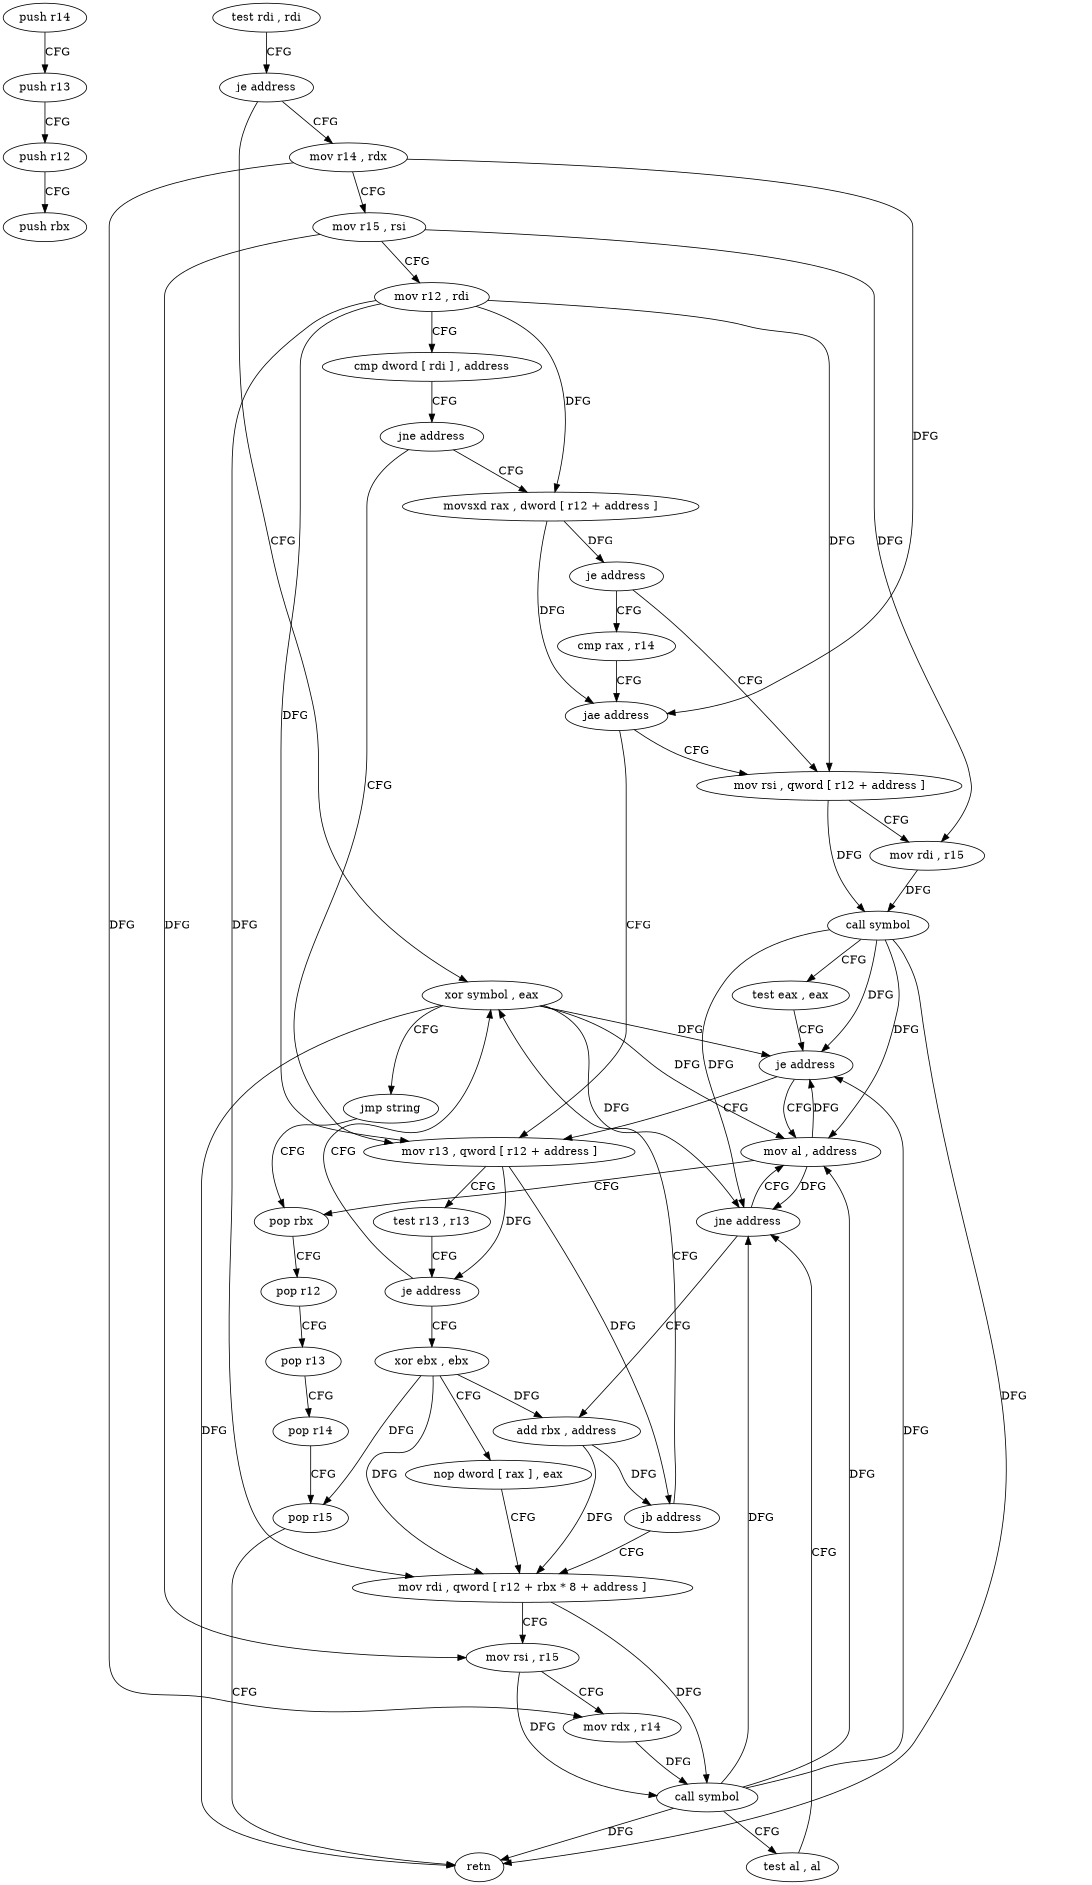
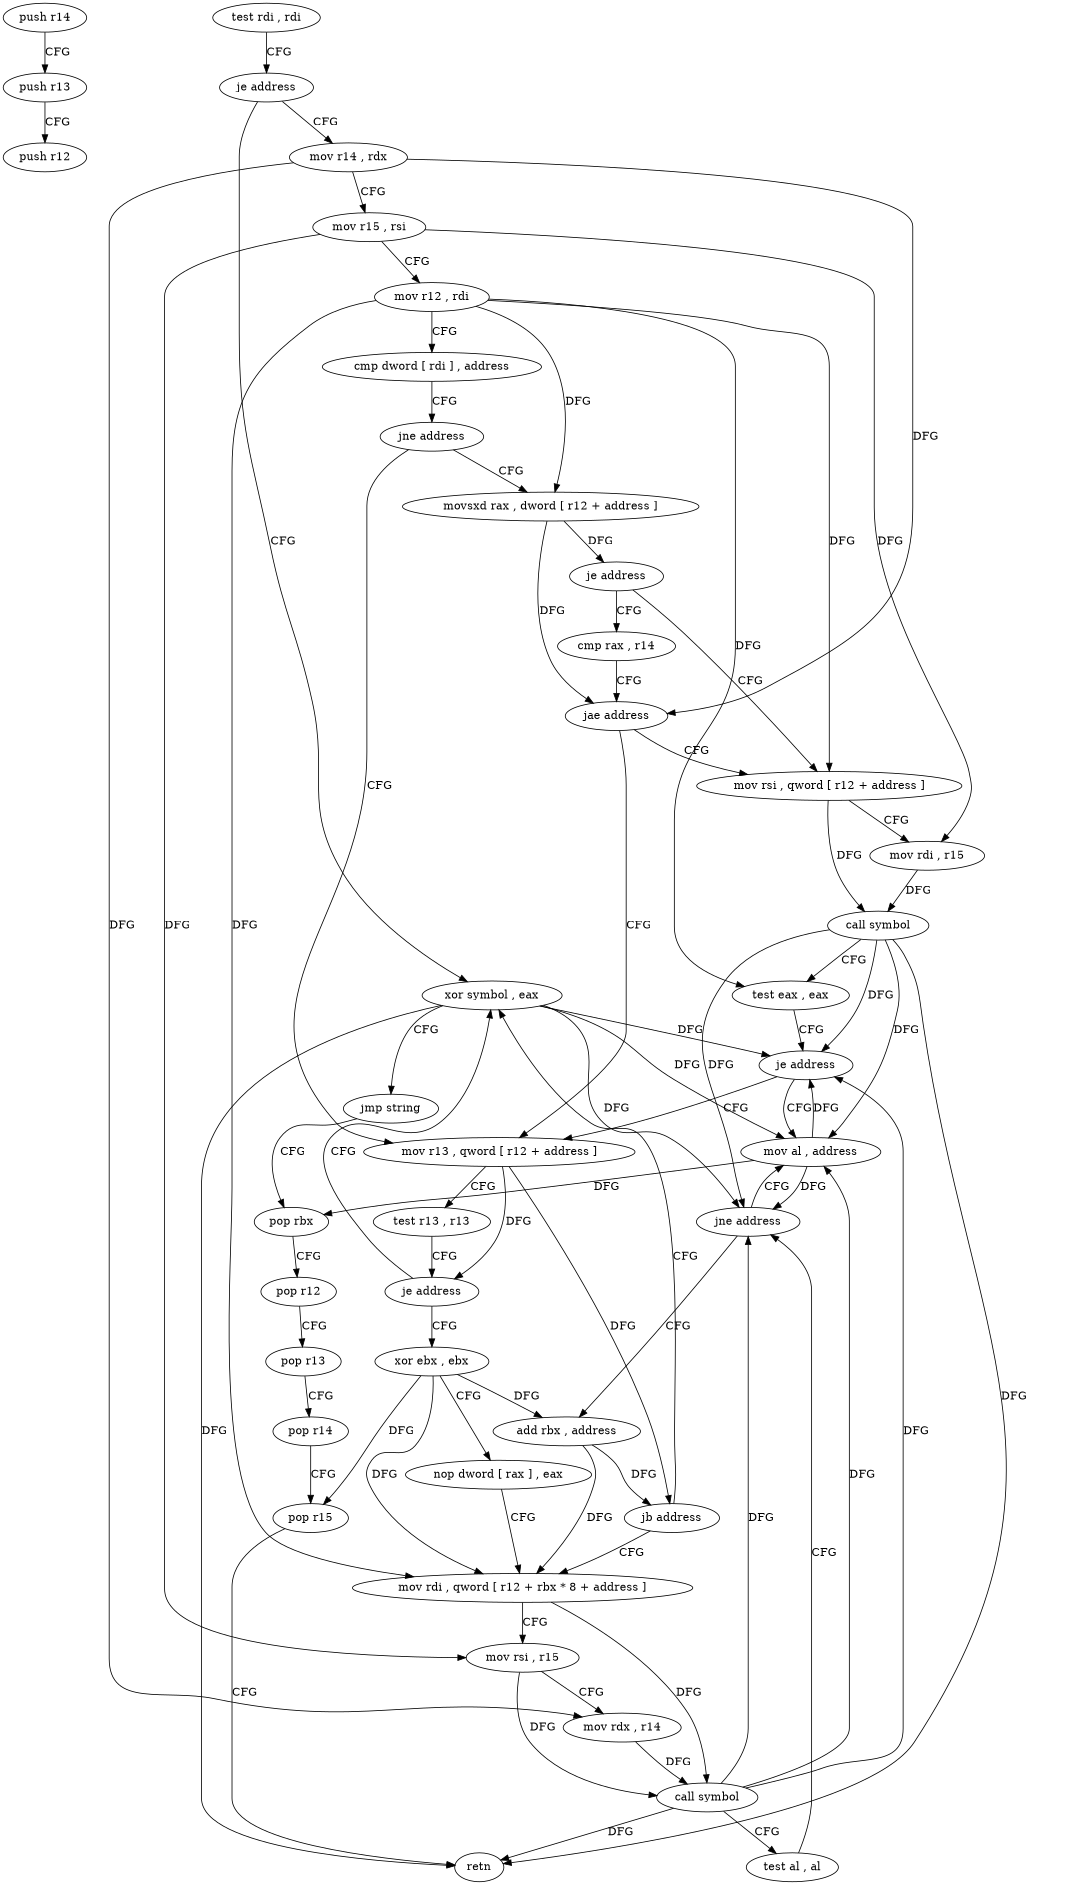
  digraph {
    n1 [label="push r14"]
    n2 [label="push r13"]
    n3 [label="push r12"]
-   n4 [label="push rbx"]
    n5 [label="test rdi , rdi"]
    n6 [label="je address"]
    n7 [label="xor symbol , eax"]
    n8 [label="mov r14 , rdx"]
    n9 [label="jmp string"]
    n10 [label=retn]
    n11 [label="je address"]
    n12 [label="mov al , address"]
    n13 [label="jne address"]
    n14 [label="mov r15 , rsi"]
    n15 [label="jae address"]
    n16 [label="mov rdx , r14"]
    n17 [label="pop rbx"]
    n18 [label="mov r13 , qword [ r12 + address ]"]
    n19 [label="add rbx , address"]
    n20 [label="mov r12 , rdi"]
    n21 [label="mov rdi , r15"]
    n22 [label="mov rsi , r15"]
    n23 [label="mov rsi , qword [ r12 + address ]"]
    n24 [label="call symbol"]
    n25 [label="pop r12"]
    n26 [label="pop r13"]
    n27 [label="cmp dword [ rdi ] , address"]
    n28 [label="movsxd rax , dword [ r12 + address ]"]
    n29 [label="mov rdi , qword [ r12 + rbx * 8 + address ]"]
    n30 [label="call symbol"]
    n31 [label="jne address"]
    n32 [label="test r13 , r13"]
    n33 [label="je address"]
    n34 [label="jb address"]
    n35 [label="je address"]
    n36 [label="xor ebx , ebx"]
    n37 [label="cmp rax , r14"]
    n38 [label="pop r14"]
    n39 [label="pop r15"]
    n40 [label="nop dword [ rax ] , eax"]
    n41 [label="test eax , eax"]
    n42 [label="test al , al"]
    n1 -> n2 [label=CFG]
    n2 -> n3 [label=CFG]
-   n3 -> n4 [label=CFG]
    n5 -> n6 [label=CFG]
    n6 -> n7 [label=CFG]
    n6 -> n8 [label=CFG]
    n7 -> n9 [label=CFG]
    n7 -> n10 [label=DFG]
    n7 -> n11 [label=DFG]
    n7 -> n12 [label=DFG]
    n7 -> n13 [label=DFG]
    n8 -> n14 [label=CFG]
    n8 -> n15 [label=DFG]
    n8 -> n16 [label=DFG]
    n9 -> n17 [label=CFG]
    n11 -> n12 [label=CFG]
    n11 -> n18 [label=CFG]
    n12 -> n11 [label=DFG]
    n12 -> n13 [label=DFG]
-   n12 -> n17 [label=CFG]
+   n12 -> n17 [label=DFG]
    n13 -> n12 [label=CFG]
    n13 -> n19 [label=CFG]
    n14 -> n20 [label=CFG]
    n14 -> n21 [label=DFG]
    n14 -> n22 [label=DFG]
    n15 -> n18 [label=CFG]
    n15 -> n23 [label=CFG]
    n16 -> n24 [label=DFG]
    n17 -> n25 [label=CFG]
    n18 -> n32 [label=CFG]
    n18 -> n33 [label=DFG]
    n18 -> n34 [label=DFG]
    n19 -> n29 [label=DFG]
    n19 -> n34 [label=DFG]
-   n20 -> n18 [label=DFG]
+   n20 -> n41 [label=DFG]
    n20 -> n23 [label=DFG]
    n20 -> n27 [label=CFG]
    n20 -> n28 [label=DFG]
    n20 -> n29 [label=DFG]
    n21 -> n30 [label=DFG]
    n22 -> n16 [label=CFG]
    n22 -> n24 [label=DFG]
    n23 -> n21 [label=CFG]
    n23 -> n30 [label=DFG]
    n24 -> n10 [label=DFG]
    n24 -> n11 [label=DFG]
    n24 -> n12 [label=DFG]
    n24 -> n13 [label=DFG]
    n24 -> n42 [label=CFG]
    n25 -> n26 [label=CFG]
    n26 -> n38 [label=CFG]
    n27 -> n31 [label=CFG]
    n28 -> n15 [label=DFG]
    n28 -> n35 [label=DFG]
    n29 -> n22 [label=CFG]
    n29 -> n24 [label=DFG]
    n30 -> n10 [label=DFG]
    n30 -> n11 [label=DFG]
    n30 -> n12 [label=DFG]
    n30 -> n13 [label=DFG]
    n30 -> n41 [label=CFG]
    n31 -> n18 [label=CFG]
    n31 -> n28 [label=CFG]
    n32 -> n33 [label=CFG]
    n33 -> n7 [label=CFG]
    n33 -> n36 [label=CFG]
    n34 -> n7 [label=CFG]
    n34 -> n29 [label=CFG]
    n35 -> n23 [label=CFG]
    n35 -> n37 [label=CFG]
    n36 -> n19 [label=DFG]
    n36 -> n29 [label=DFG]
    n36 -> n39 [label=DFG]
    n36 -> n40 [label=CFG]
    n37 -> n15 [label=CFG]
    n38 -> n39 [label=CFG]
    n39 -> n10 [label=CFG]
    n40 -> n29 [label=CFG]
    n41 -> n11 [label=CFG]
    n42 -> n13 [label=CFG]
  }
